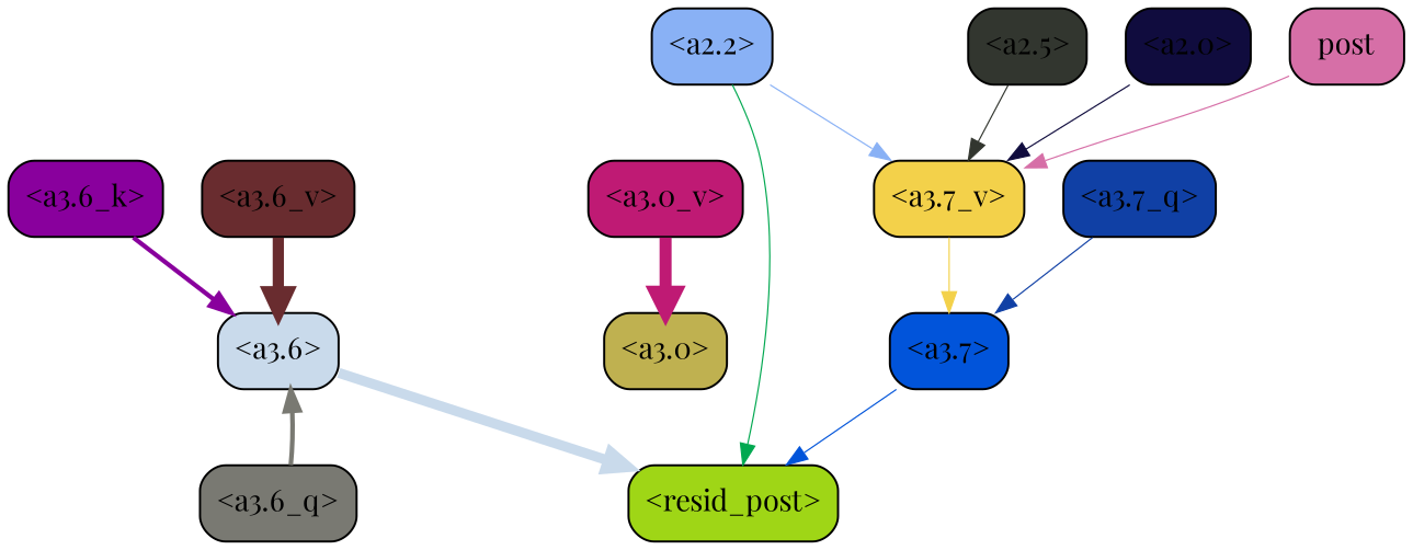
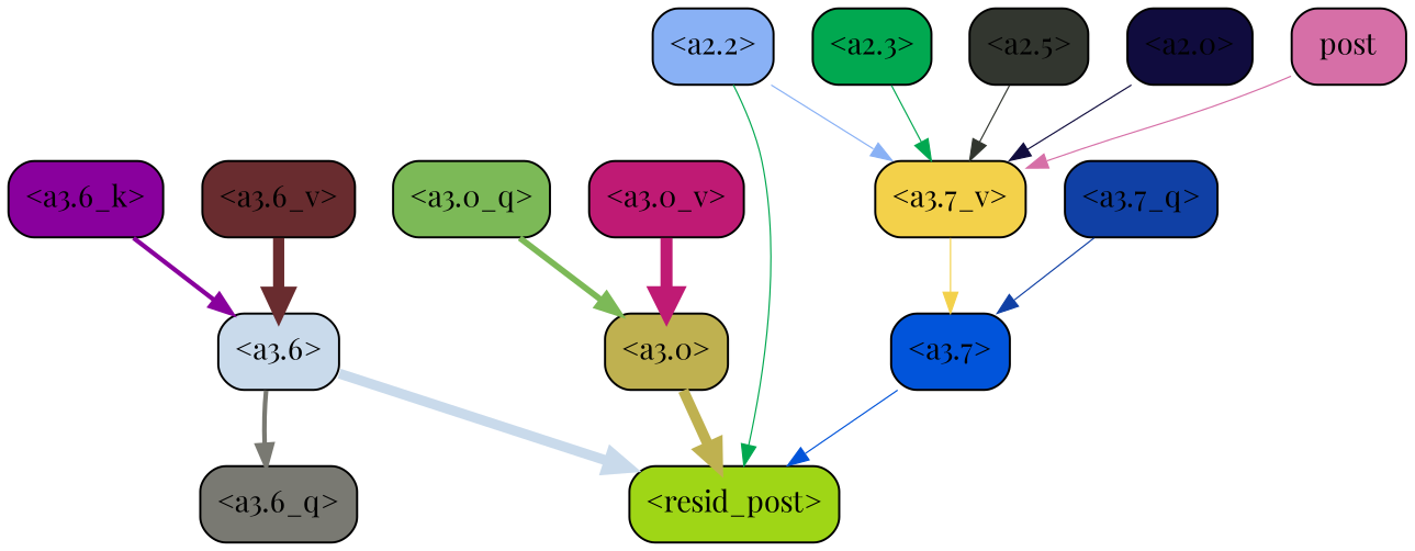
  strict digraph {
    fontname="Playfair Display"
    splines=true
    node [color=black fontname="Playfair Display" shape=box style="filled, rounded"]
    edge [color="#01a850" fontname="Playfair Display" penwidth=0.6]
    "<a3.7>" [fillcolor="#0154da"]
    "<resid_post>" [fillcolor="#9fd616"]
    "<a3.6>" [fillcolor="#c9daeb"]
    "<a3.0>" [fillcolor="#bfb150"]
+   "<a2.3>" [fillcolor="#01a850"]
    "<a3.7_v>" [fillcolor="#f3d14a"]
    "<a3.7_q>" [fillcolor="#1040a5"]
    "<a3.6_q>" [fillcolor="#797972"]
+   "<a3.0_q>" [fillcolor="#7cb957"]
    "<a3.6_k>" [fillcolor="#89009d"]
    "<a3.6_v>" [fillcolor="#692c2f"]
    "<a3.0_v>" [fillcolor="#bf1a74"]
    "<a2.5>" [fillcolor="#32362f"]
    "<a2.2>" [fillcolor="#89b1f5"]
    "<a2.0>" [fillcolor="#100c3e"]
    n16 [fillcolor="#d66fa7" label=post]
    "<a3.7>" -> "<resid_post>" [color="#0154da"]
    "<a3.6>" -> "<resid_post>" [color="#c9daeb" penwidth=4.749041676521301]
+   "<a3.0>" -> "<resid_post>" [color="#bfb150" penwidth=5.004215121269226]
+   "<a2.3>" -> "<a3.7_v>"
    "<a3.7_v>" -> "<a3.7>" [color="#f3d14a"]
    "<a3.7_q>" -> "<a3.7>" [color="#1040a5"]
-   "<a3.6_q>" -> "<a3.6>" [color="#797972" penwidth=2.160832464694977]
+   "<a3.6>" -> "<a3.6_q>" [color="#797972" penwidth=2.160832464694977]
+   "<a3.0_q>" -> "<a3.0>" [color="#7cb957" penwidth=2.870753765106201]
    "<a3.6_k>" -> "<a3.6>" [color="#89009d" penwidth=2.13908451795578]
    "<a3.6_v>" -> "<a3.6>" [color="#692c2f" penwidth=5.297133803367615]
    "<a3.0_v>" -> "<a3.0>" [color="#bf1a74" penwidth=5.680712580680847]
    "<a2.5>" -> "<a3.7_v>" [color="#32362f"]
    "<a2.2>" -> "<resid_post>"
    "<a2.2>" -> "<a3.7_v>" [color="#89b1f5"]
    "<a2.0>" -> "<a3.7_v>" [color="#100c3e"]
    n16 -> "<a3.7_v>" [color="#d66fa7"]
  }
